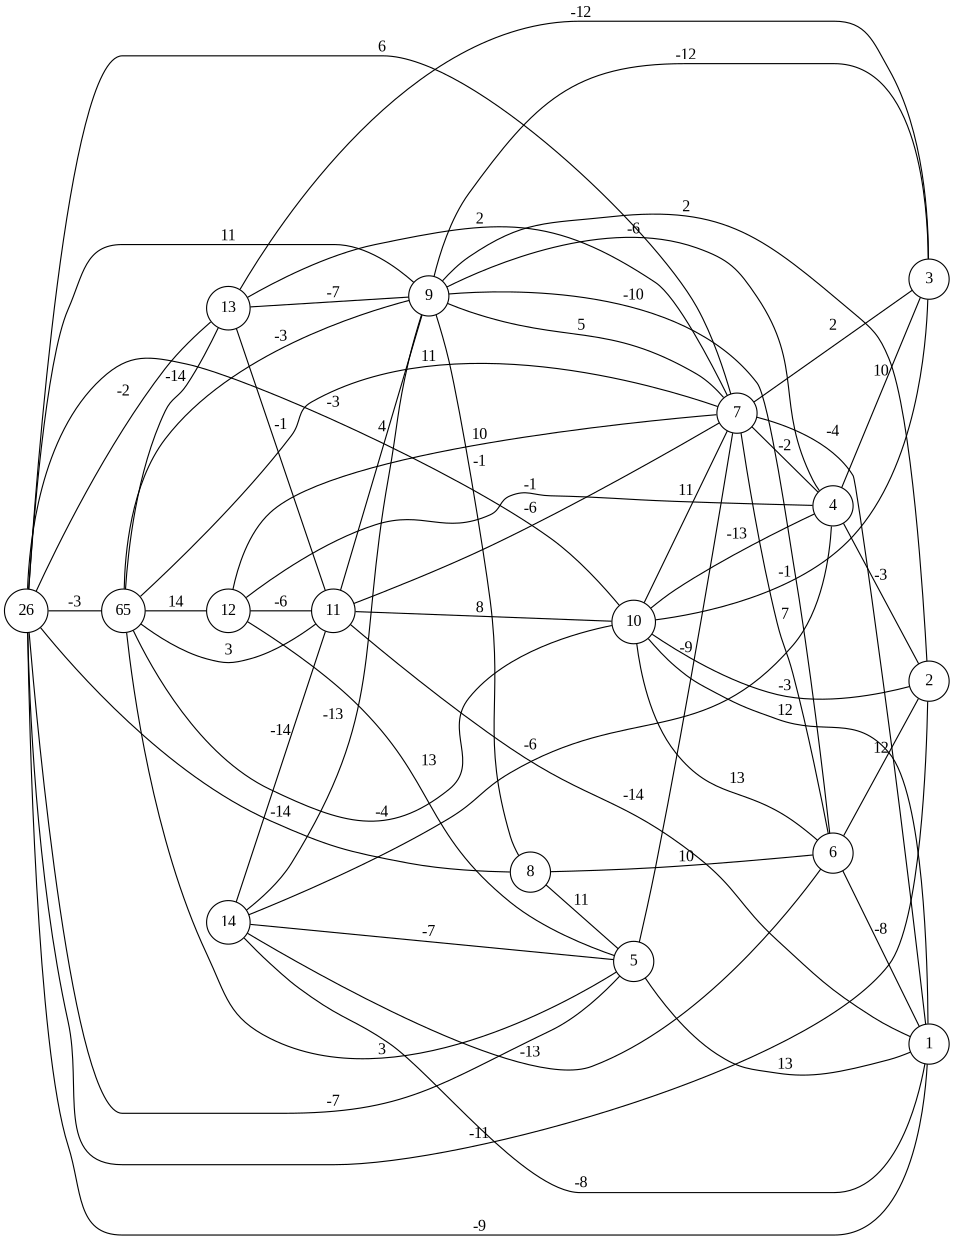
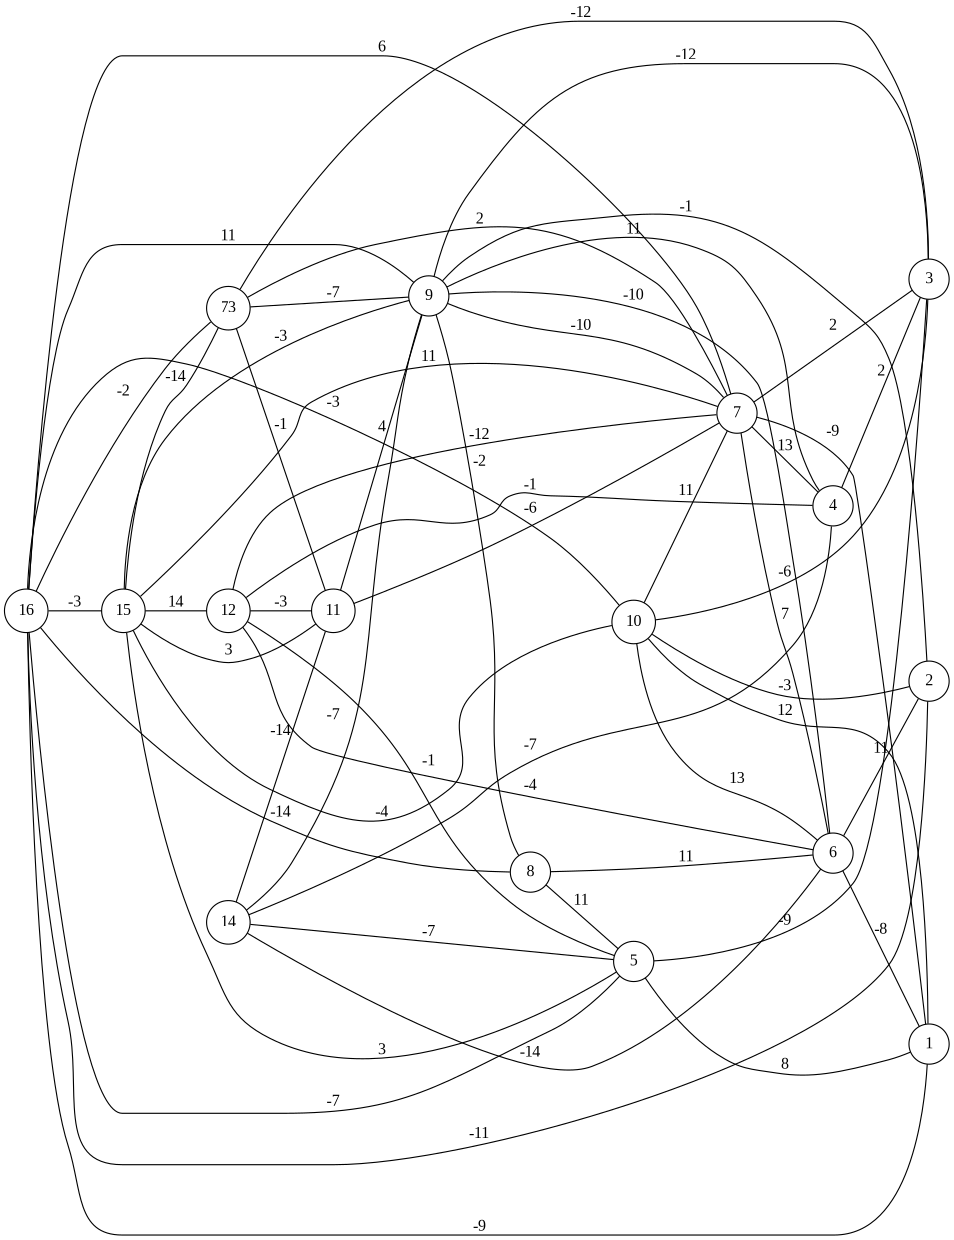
  graph {
    fontname="Liberation Serif"
    rankdir=LR
    node [fontname="Liberation Serif" shape=circle]
    edge [fontname="Liberation Serif"]
-   16 [label=26]
+   16
    1
    5
    7
    8
    9
    10
-   13
-   15 [label=65]
+   13 [label=73]
+   15
    2
    3
    4
    6
    11
    12
    14
    16 -- 1 [label=-9]
    16 -- 5 [label=-7]
    16 -- 7 [label=6]
    16 -- 8 [label=-14]
    16 -- 9 [label=11]
    16 -- 10 [label=-3]
    16 -- 13 [label=-2]
    16 -- 15 [label=-3]
    16 -- 2 [label=-11]
-   5 -- 1 [label=13]
-   5 -- 7 [label=-9]
-   7 -- 1 [label=-4]
+   5 -- 1 [label=8]
+   5 -- 3 [label=-9]
+   7 -- 1 [label=-9]
    7 -- 3 [label=2]
-   7 -- 4 [label=-2]
+   7 -- 4 [label=13]
    7 -- 6 [label=7]
    8 -- 5 [label=11]
-   8 -- 6 [label=10]
-   9 -- 7 [label=5]
-   9 -- 8 [label=-1]
-   9 -- 2 [label=2]
+   8 -- 6 [label=11]
+   9 -- 7 [label=-10]
+   9 -- 8 [label=-2]
+   9 -- 2 [label=-1]
    9 -- 3 [label=-12]
-   9 -- 4 [label=-6]
+   9 -- 4 [label=11]
    9 -- 6 [label=-10]
    10 -- 1 [label=12]
    10 -- 7 [label=11]
    10 -- 2 [label=-3]
-   10 -- 3 [label=-1]
-   10 -- 4 [label=-13]
+   10 -- 3 [label=-6]
    10 -- 6 [label=13]
    13 -- 7 [label=2]
    13 -- 9 [label=-7]
    13 -- 3 [label=-12]
    13 -- 11 [label=-1]
    15 -- 5 [label=3]
    15 -- 7 [label=11]
    15 -- 9 [label=-3]
    15 -- 10 [label=-4]
    15 -- 13 [label=-14]
    15 -- 11 [label=3]
    15 -- 12 [label=14]
-   4 -- 2 [label=-3]
-   4 -- 3 [label=10]
+   4 -- 3 [label=2]
    6 -- 1 [label=-8]
-   6 -- 2 [label=12]
-   11 -- 1 [label=-14]
+   6 -- 2 [label=11]
    11 -- 7 [label=-6]
    11 -- 9 [label=4]
-   11 -- 10 [label=8]
-   12 -- 5 [label=13]
-   12 -- 7 [label=10]
+   12 -- 5 [label=-1]
+   12 -- 7 [label=-12]
    12 -- 4 [label=-1]
-   12 -- 11 [label=-6]
-   14 -- 1 [label=-8]
+   12 -- 6 [label=-4]
+   12 -- 11 [label=-3]
    14 -- 5 [label=-7]
-   14 -- 9 [label=-13]
-   14 -- 4 [label=-6]
-   14 -- 6 [label=-13]
+   14 -- 9 [label=-7]
+   14 -- 4 [label=-7]
+   14 -- 6 [label=-14]
    14 -- 11 [label=-14]
  }
